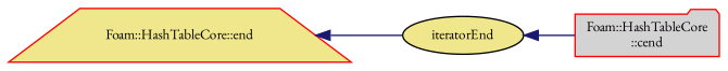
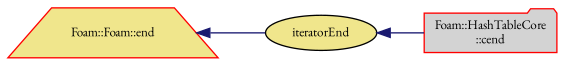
  digraph {
    fontname="EB Garamond"
    rankdir=LR
    node [color=red fillcolor=khaki fontname="EB Garamond" fontsize=10 style=filled]
    edge [color=midnightblue dir=back fontname="EB Garamond" fontsize=10 labelfontname=Helvetica labelfontsize=10 style=solid]
    n1 [color=black fontcolor=black height=0.2 label=iteratorEnd shape=ellipse width=0.4]
    n2 [fillcolor=lightgrey height=0.2 label="Foam::HashTableCore\l::cend" shape=folder width=0.4]
-   n3 [height=0.2 label="Foam::HashTableCore::end" shape=trapezium width=0.4]
+   n3 [height=0.2 label="Foam::Foam::end" shape=trapezium width=0.4]
    n1 -> n2
    n3 -> n1
  }
